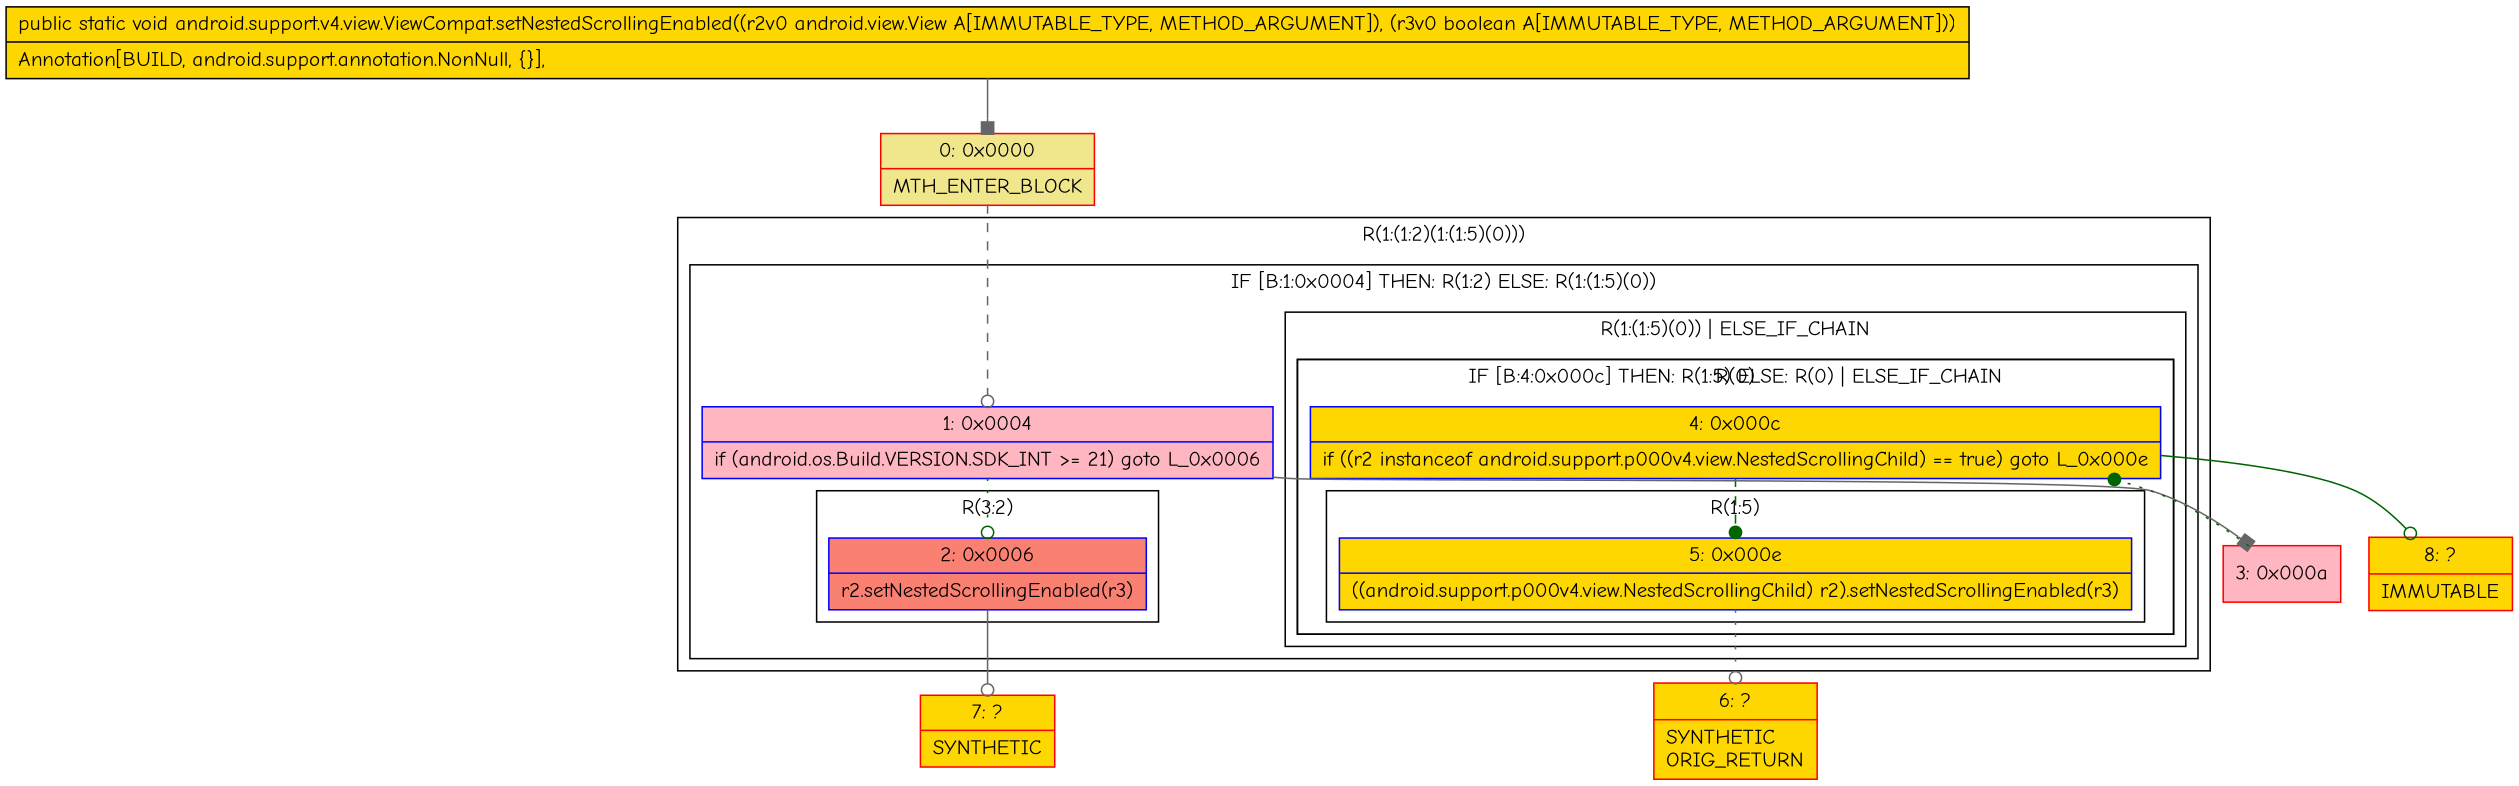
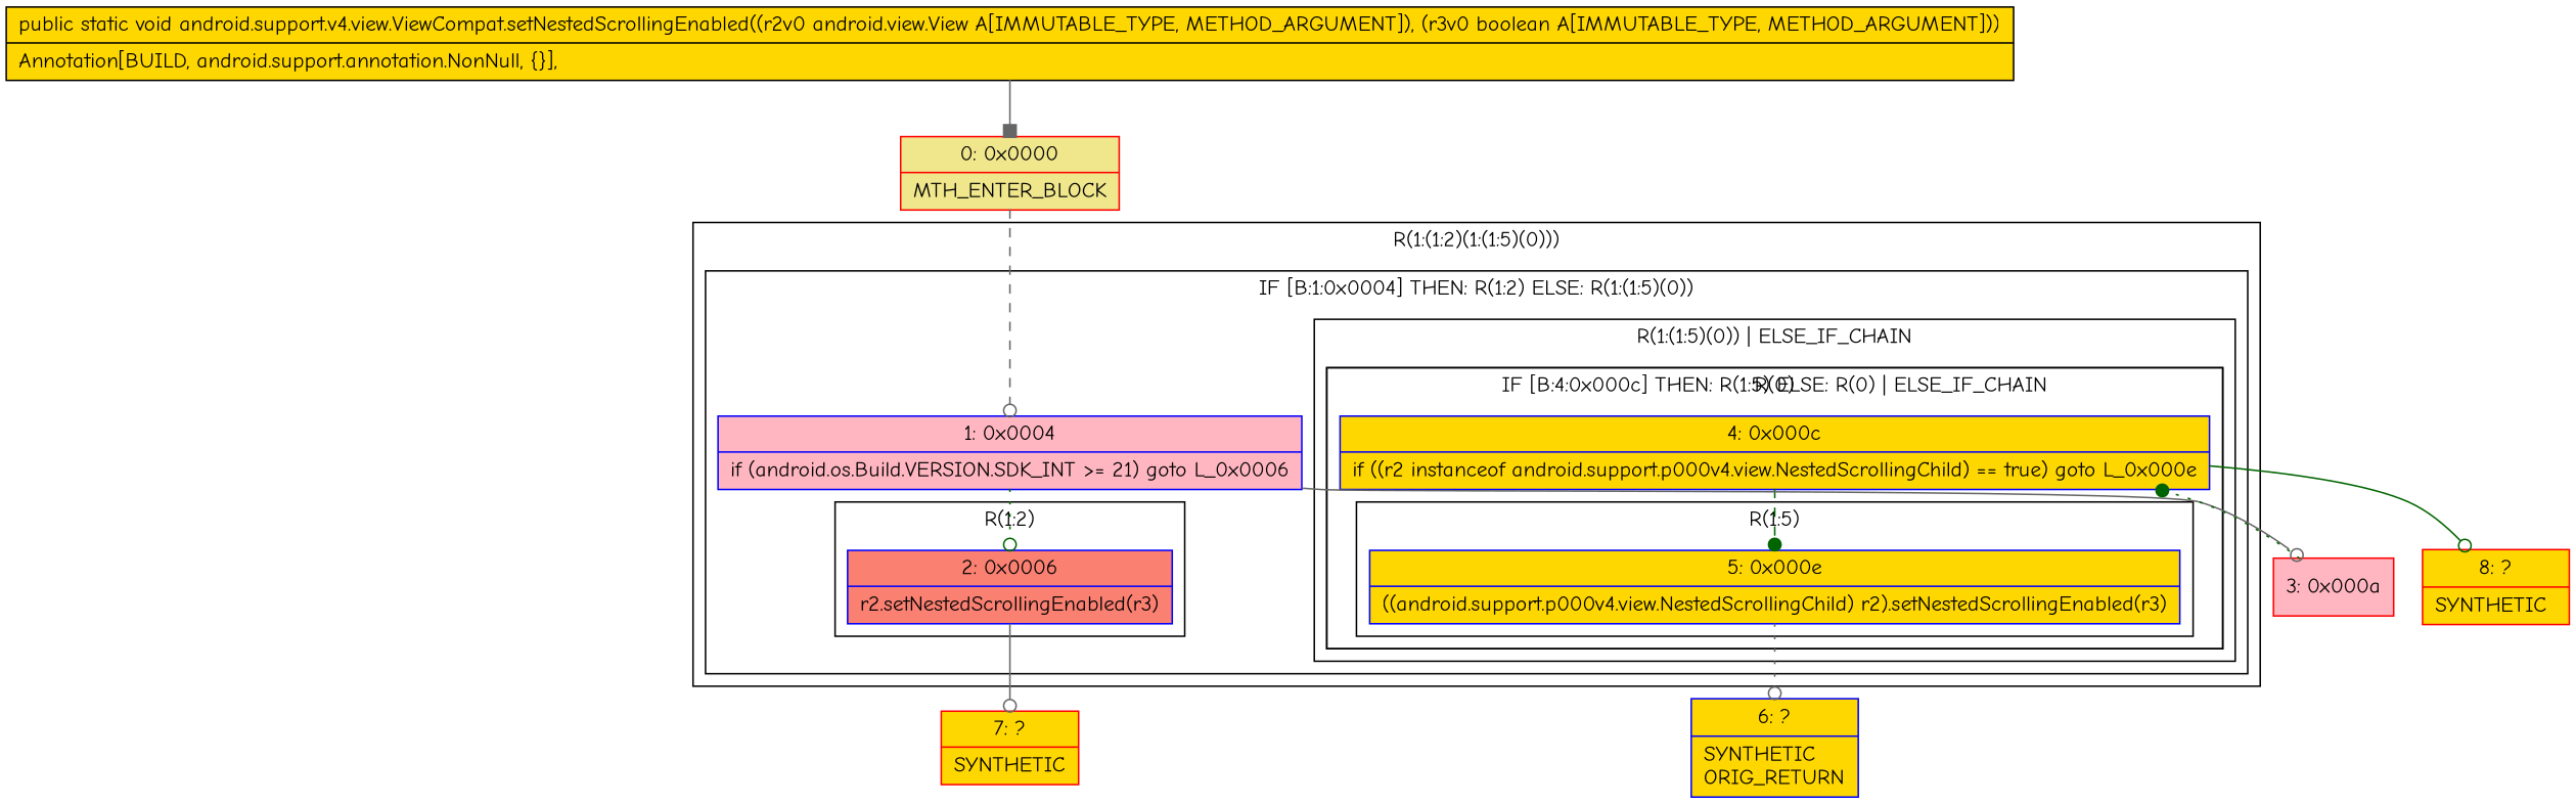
  digraph {
    fontname="Comic Neue"
    node [color=red fillcolor=gold fontname="Comic Neue" shape=record style=filled]
    edge [arrowhead=odot color=gray40 fontname="Comic Neue" style=solid]
    n1 [color=blue fillcolor=salmon label="{2\:\ 0x0006|r2.setNestedScrollingEnabled(r3)\l}"]
    n2 [color=blue label="{5\:\ 0x000e|((android.support.p000v4.view.NestedScrollingChild) r2).setNestedScrollingEnabled(r3)\l}"]
    n3 [color=blue label="{4\:\ 0x000c|if ((r2 instanceof android.support.p000v4.view.NestedScrollingChild) == true) goto L_0x000e\l}"]
    n4 [color=blue fillcolor=lightpink label="{1\:\ 0x0004|if (android.os.Build.VERSION.SDK_INT \>= 21) goto L_0x0006\l}"]
    n5 [label="{7\:\ ?|SYNTHETIC\l}"]
-   n6 [label="{6\:\ ?|SYNTHETIC\lORIG_RETURN\l}"]
-   n7 [label="{8\:\ ?|IMMUTABLE\l}"]
+   n6 [color=blue label="{6\:\ ?|SYNTHETIC\lORIG_RETURN\l}"]
+   n7 [label="{8\:\ ?|SYNTHETIC\l}"]
    n8 [fillcolor=lightpink label="{3\:\ 0x000a}"]
    n9 [fillcolor=khaki label="{0\:\ 0x0000|MTH_ENTER_BLOCK\l}"]
    n10 [label="{public static void android.support.v4.view.ViewCompat.setNestedScrollingEnabled((r2v0 android.view.View A[IMMUTABLE_TYPE, METHOD_ARGUMENT]), (r3v0 boolean A[IMMUTABLE_TYPE, METHOD_ARGUMENT]))  | Annotation[BUILD, android.support.annotation.NonNull, \{\}], \l}" color=""]
    subgraph cluster_1 {
      label="R(1:(1:2)(1:(1:5)(0)))"
      subgraph cluster_2 {
        label="IF [B:1:0x0004] THEN: R(1:2) ELSE: R(1:(1:5)(0))"
        n4
        subgraph cluster_3 {
-         label="R(3:2)"
+         label="R(1:2)"
          n1
        }
        subgraph cluster_4 {
          label="R(1:(1:5)(0)) | ELSE_IF_CHAIN\l"
          subgraph cluster_5 {
            label="IF [B:4:0x000c] THEN: R(1:5) ELSE: R(0) | ELSE_IF_CHAIN\l"
            n3
            subgraph cluster_6 {
              label="R(1:5)"
              n2
            }
            subgraph cluster_7 {
              label="R(0)"
            }
          }
        }
      }
    }
    n1 -> n5
    n2 -> n6 [style=dotted]
    n3 -> n2 [arrowhead=dot color=darkgreen style=dashed]
    n3 -> n7 [color=darkgreen]
    n4 -> n1 [color=darkgreen style=dotted]
-   n4 -> n8 [arrowhead=box]
+   n4 -> n8
    n8 -> n3 [arrowhead=dot color=darkgreen style=dotted]
    n9 -> n4 [style=dashed]
    n10 -> n9 [arrowhead=box]
  }
